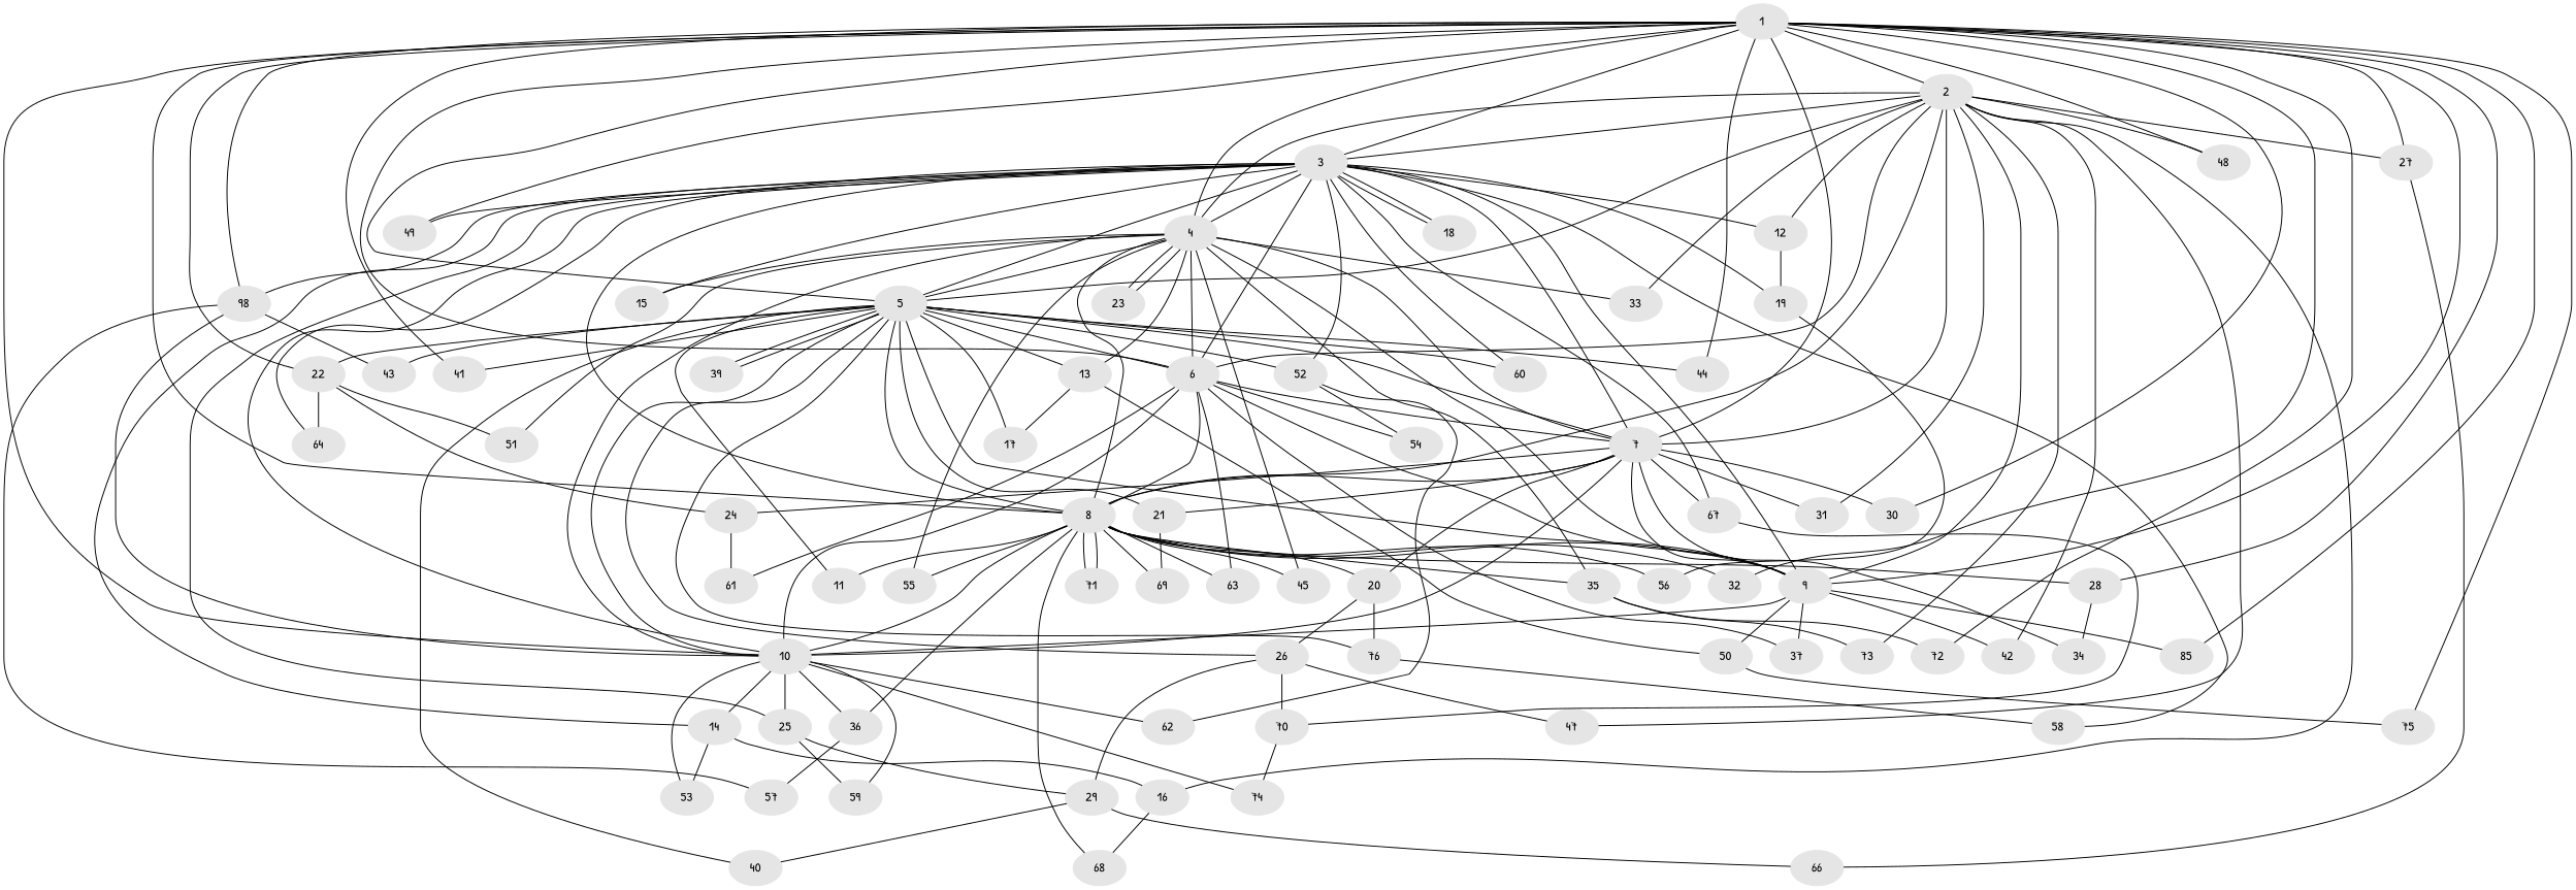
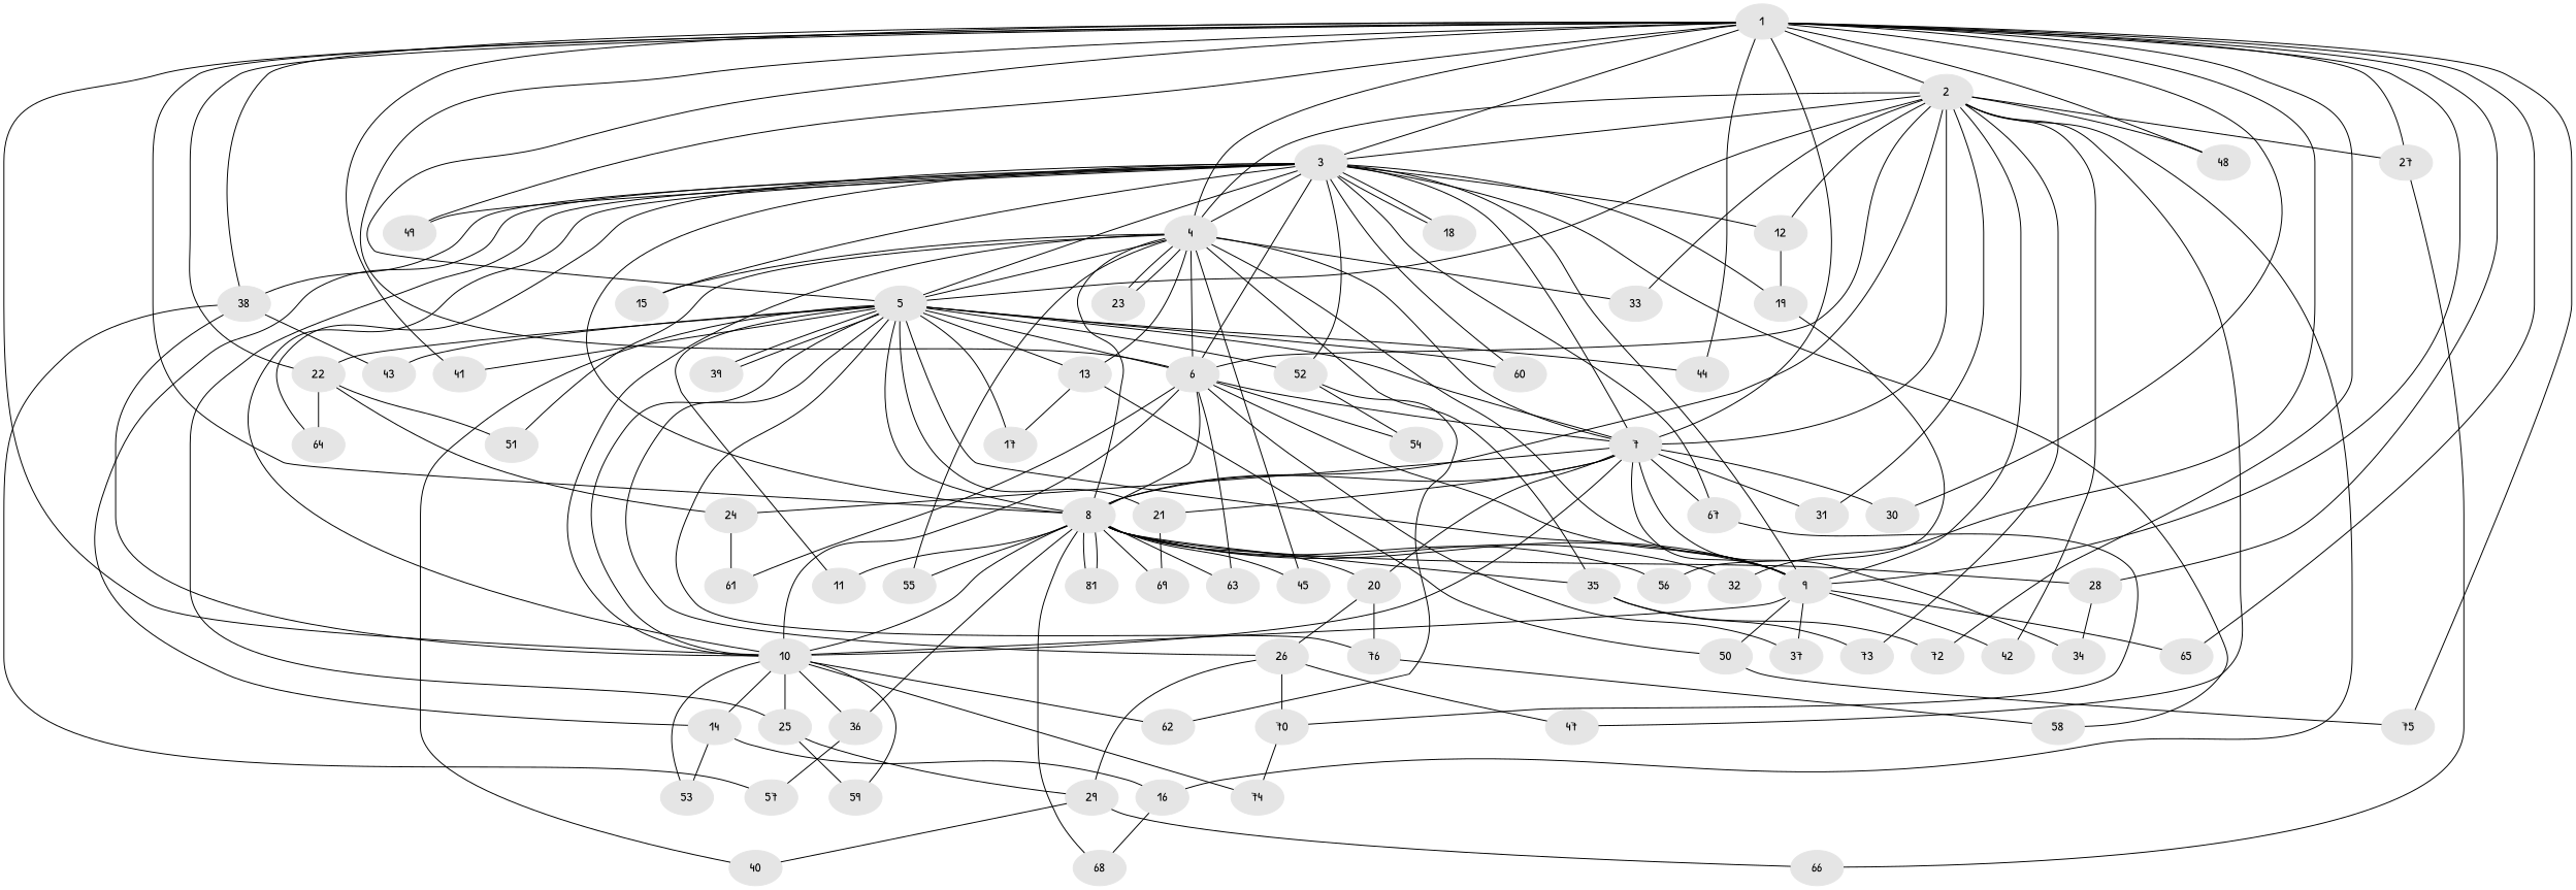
  graph {
    fontname="Patrick Hand"
    node [color=gray90 fontname="Patrick Hand" style=filled]
    edge [fontname="Patrick Hand"]
    1
    2
    3
    4
    5
    6
    7
    8
    9
    10
    22
    27
    28
    30
    32
-   38 [label=98]
+   38
    41
    44
    48
    49
-   65 [label=85]
+   65
    72
    75
    12
    16
    31
    33
    42
    47
    73
    14
    15
    18
    19
    25
    52
    58
    60
    64
    67
    13
    23
    35
    45
    51
    55
    11
    17
    21
    26
    39
    40
    43
    n54 [label=76]
    37
    54
    61
    63
    20
    24
    34
    36
    56
    68
    69
-   71
+   71 [label=81]
    50
    53
    59
    62
    74
    66
    57
    29
    70
    1 -- 2
    1 -- 3
    1 -- 4
    1 -- 5
    1 -- 6
    1 -- 7
    1 -- 8
    1 -- 9
    1 -- 10
    1 -- 22
    1 -- 27
    1 -- 28
    1 -- 30
    1 -- 32
    1 -- 38
    1 -- 41
    1 -- 44
    1 -- 48
    1 -- 49
    1 -- 65
    1 -- 72
    1 -- 75
    2 -- 3
    2 -- 4
    2 -- 5
    2 -- 6
    2 -- 7
    2 -- 8
    2 -- 9
    2 -- 27
    2 -- 48
    2 -- 12
    2 -- 16
    2 -- 31
    2 -- 33
    2 -- 42
    2 -- 47
    2 -- 73
    3 -- 4
    3 -- 5
    3 -- 6
    3 -- 7
    3 -- 8
    3 -- 9
    3 -- 10
    3 -- 38
    3 -- 49
    3 -- 12
    3 -- 14
    3 -- 15
    3 -- 18
    3 -- 18
    3 -- 19
    3 -- 25
    3 -- 52
    3 -- 58
    3 -- 60
    3 -- 64
    3 -- 67
    4 -- 5
    4 -- 6
    4 -- 7
    4 -- 8
    4 -- 9
    4 -- 10
    4 -- 33
    4 -- 15
    4 -- 13
    4 -- 23
    4 -- 23
    4 -- 35
    4 -- 45
    4 -- 51
    4 -- 55
    5 -- 6
    5 -- 7
    5 -- 8
    5 -- 9
    5 -- 10
    5 -- 22
    5 -- 41
    5 -- 44
    5 -- 52
    5 -- 60
    5 -- 13
    5 -- 11
    5 -- 17
    5 -- 21
    5 -- 26
    5 -- 39
    5 -- 39
    5 -- 40
    5 -- 43
    5 -- n54
    6 -- 7
    6 -- 8
    6 -- 9
    6 -- 10
    6 -- 37
    6 -- 54
    6 -- 61
    6 -- 63
    7 -- 8
    7 -- 9
    7 -- 10
    7 -- 30
    7 -- 31
    7 -- 67
    7 -- 21
    7 -- 20
    7 -- 24
    7 -- 34
    8 -- 9
    8 -- 10
    8 -- 28
    8 -- 32
    8 -- 35
    8 -- 45
    8 -- 55
    8 -- 11
    8 -- 63
    8 -- 20
    8 -- 36
    8 -- 56
    8 -- 68
    8 -- 69
    8 -- 71
    8 -- 71
    9 -- 10
    9 -- 65
    9 -- 42
    9 -- 37
    9 -- 50
    10 -- 14
    10 -- 25
    10 -- 36
    10 -- 53
    10 -- 59
    10 -- 62
    10 -- 74
    22 -- 64
    22 -- 51
    22 -- 24
    27 -- 66
    28 -- 34
    38 -- 10
    38 -- 43
    38 -- 57
    12 -- 19
    16 -- 68
    14 -- 16
    14 -- 53
    19 -- 56
    25 -- 59
    25 -- 29
    52 -- 54
    52 -- 62
    67 -- 70
    13 -- 17
    13 -- 50
    35 -- 72
    35 -- 73
    21 -- 69
    26 -- 47
    26 -- 29
    26 -- 70
    n54 -- 58
    20 -- 26
    20 -- n54
    24 -- 61
    36 -- 57
    50 -- 75
    29 -- 40
    29 -- 66
    70 -- 74
  }
